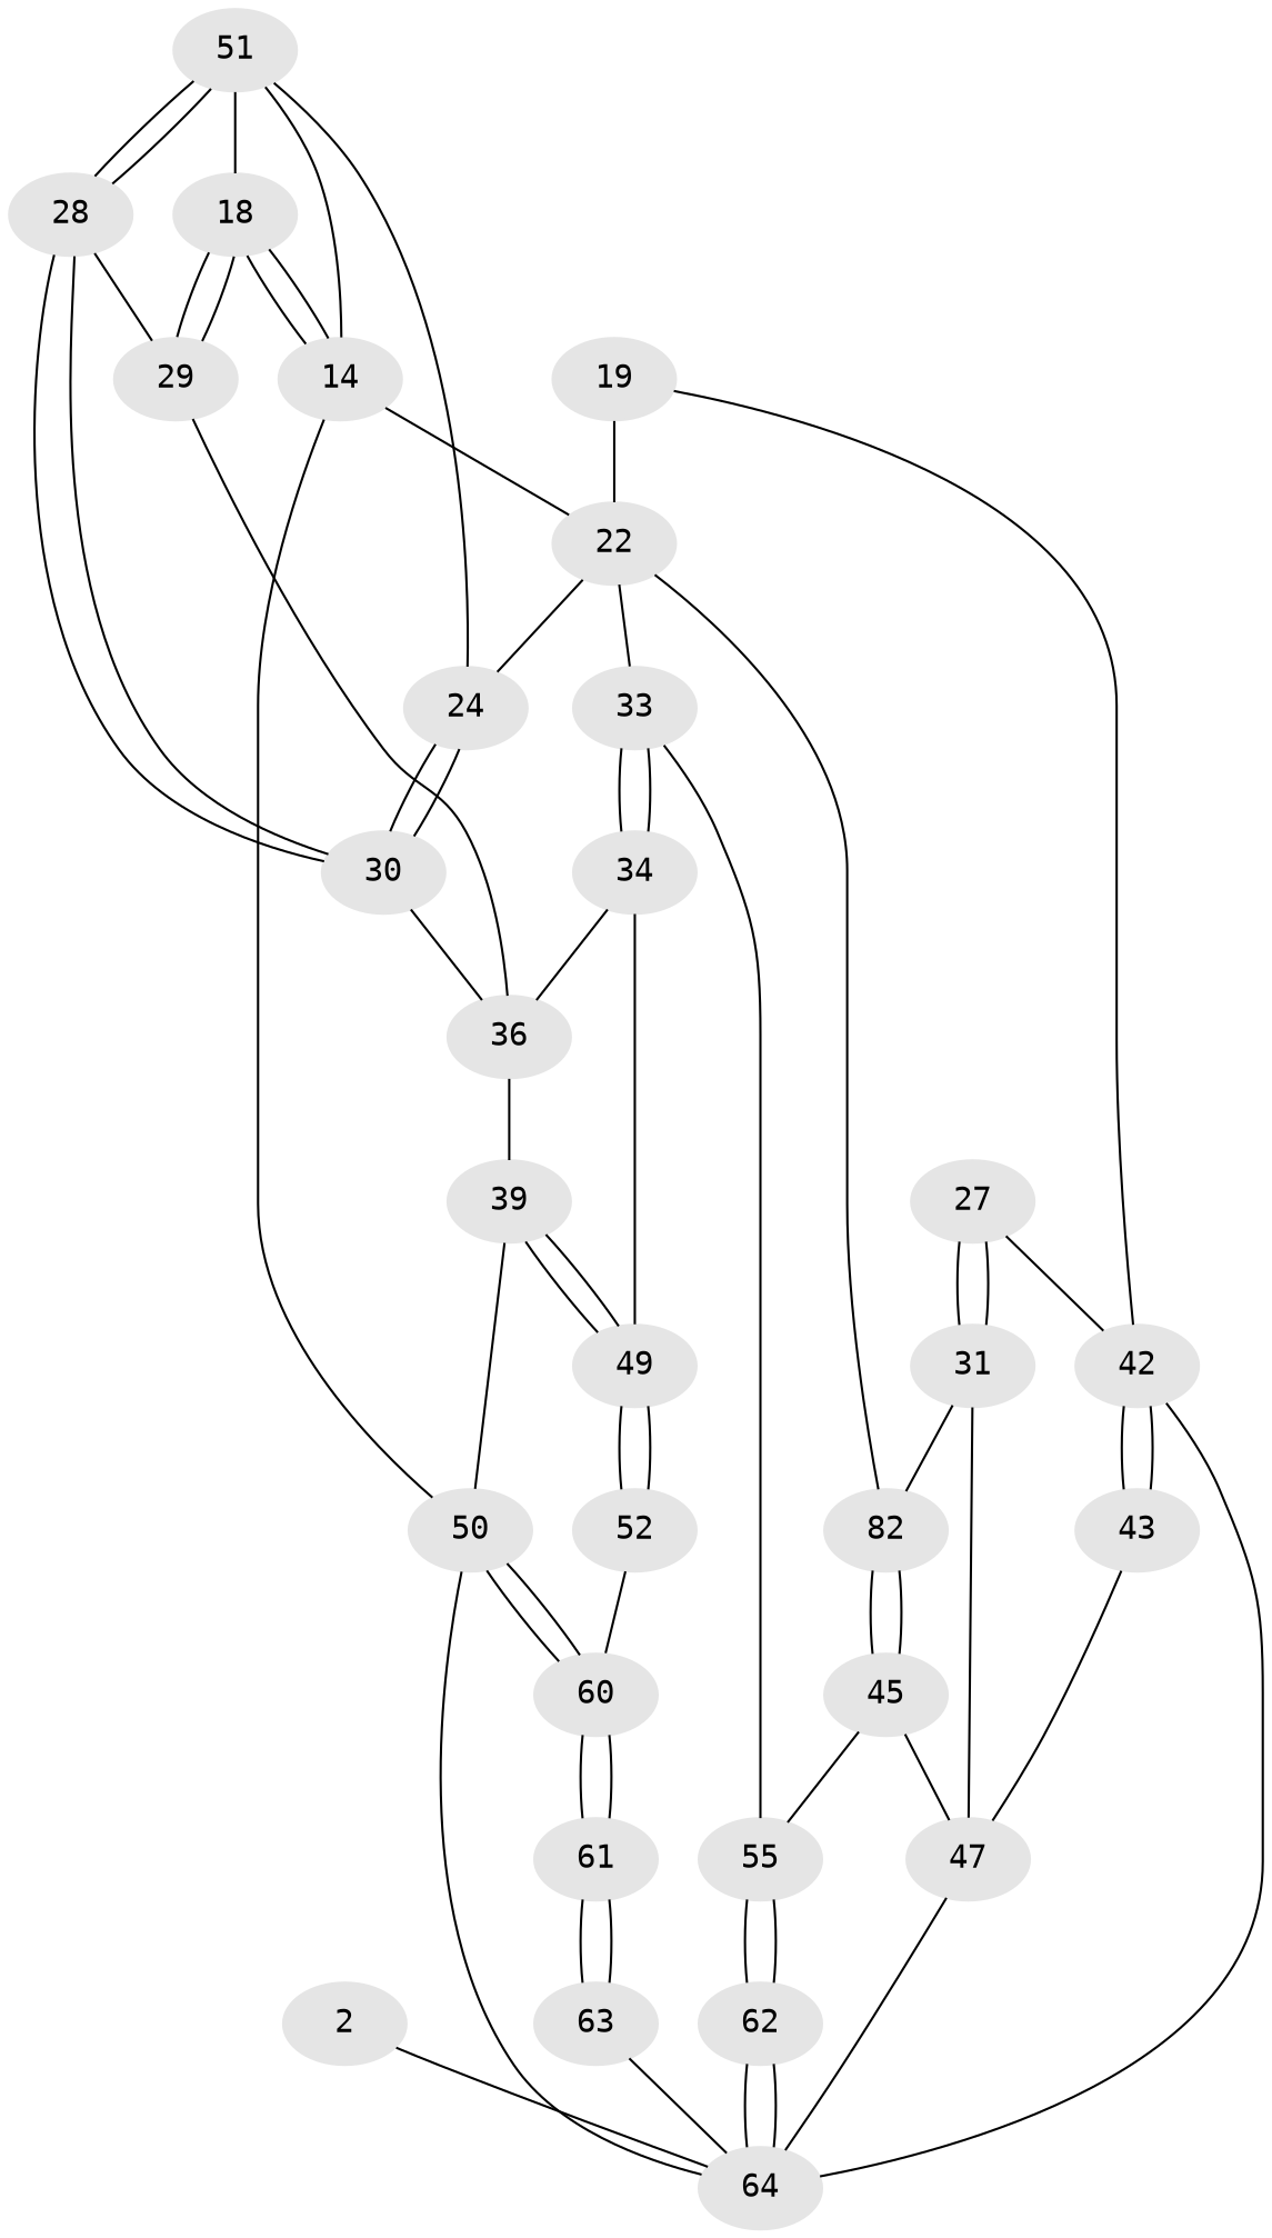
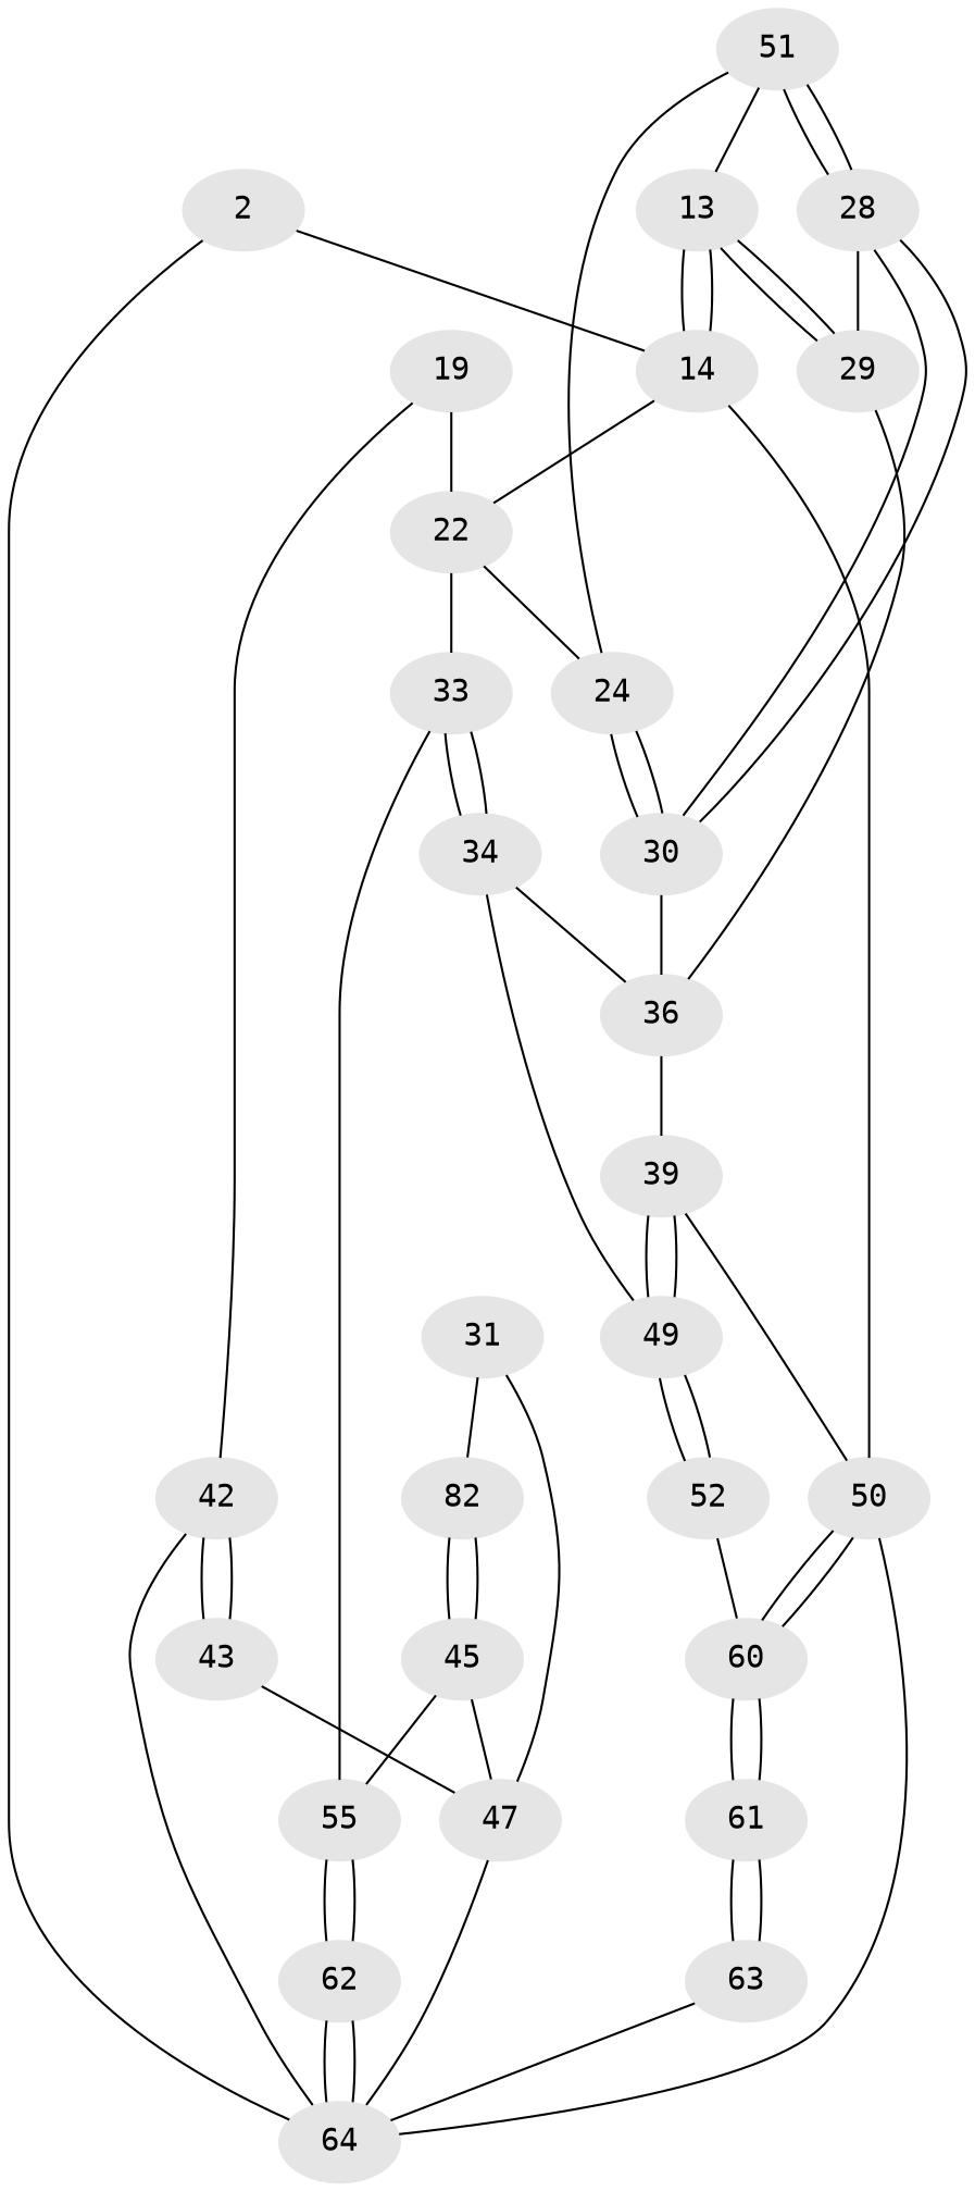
  graph {
    fontname="DejaVu Sans Mono"
    node [color=gray90 fontname="DejaVu Sans Mono" style=filled]
    edge [fontname="DejaVu Sans Mono"]
    2 [super="+1"]
    14 [super="+3+4"]
    64 [super="+41+51"]
    22 [super="+21+9+20"]
    50 [super="+49+38"]
    n6 [label=51]
-   13 [super="+12" label=18]
+   13 [super="+12"]
    24 [super="+10"]
    28
    29
    30
    36 [super="+35"]
    n13 [label=82]
    33
    60 [super="+59+58+54"]
    42 [super="+25+26"]
    43
    19 [super="+18+17"]
    45
    34
    55 [super="+46"]
-   27
    31
    47 [super="+44"]
    39
    n26 [label=49]
    62
    52
    61 [super="+57+56"]
    63
-   n6 -- 14
+   2 -- 14
    2 -- 64
    14 -- 22
    14 -- 50 [weight=2]
    22 -- 24 [weight=2]
-   22 -- n13
    22 -- 33
    50 -- 64
    50 -- 60 [weight=3]
    50 -- 60
    n6 -- 13
    n6 -- 24
    n6 -- 28
    n6 -- 28
    13 -- 14 [weight=2]
    13 -- 14
    13 -- 29
    13 -- 29
    24 -- 30
    24 -- 30
    28 -- 29
    28 -- 30
    28 -- 30
    29 -- 36
    30 -- 36
    36 -- 39
    n13 -- 45
    n13 -- 45
    33 -- 34
    33 -- 34
    33 -- 55
    60 -- 61 [weight=2]
    60 -- 61
    42 -- 64
    42 -- 43 [weight=2]
    42 -- 43
    43 -- 47
    19 -- 22 [weight=2]
    19 -- 42
    45 -- 55
    45 -- 47
    34 -- 36
    34 -- n26
    55 -- 62
    55 -- 62
-   27 -- 42
-   27 -- 31
-   27 -- 31
    31 -- n13
    31 -- 47
    47 -- 64
    39 -- 50
    39 -- n26
    39 -- n26
    n26 -- 52
    n26 -- 52
    62 -- 64 [weight=2]
    62 -- 64
    52 -- 60 [weight=2]
    61 -- 63 [weight=2]
    61 -- 63
    63 -- 64
  }
